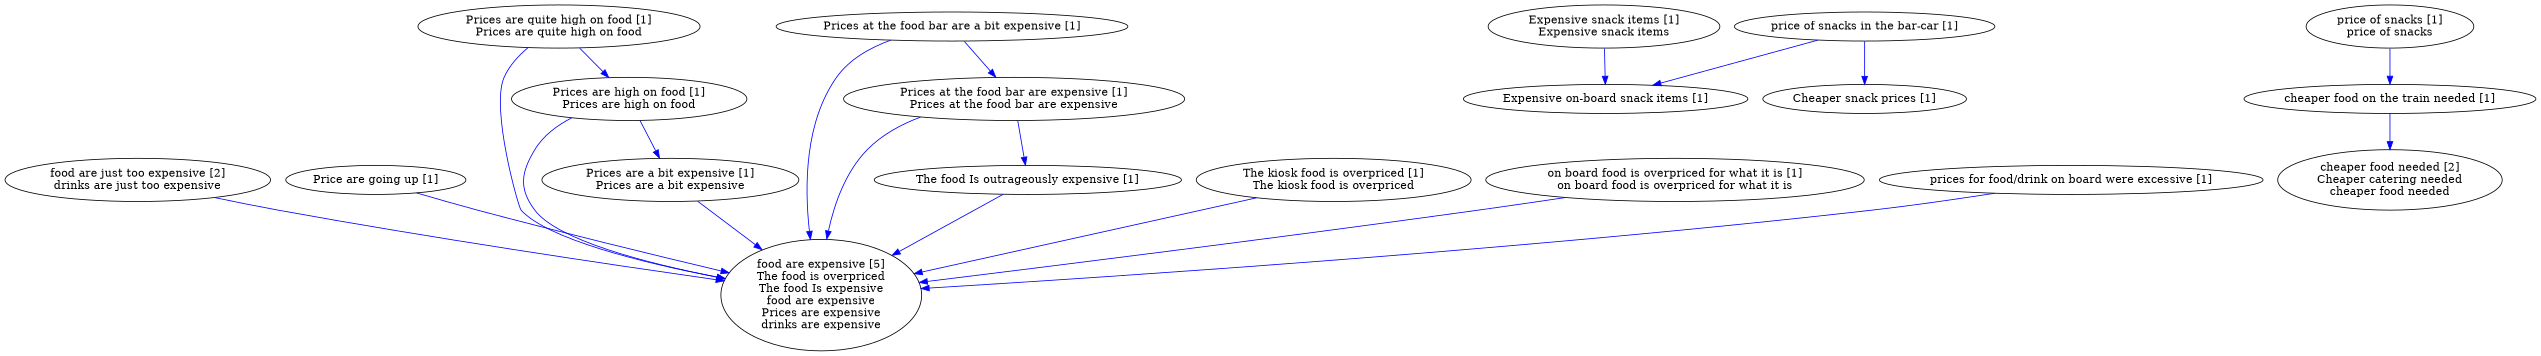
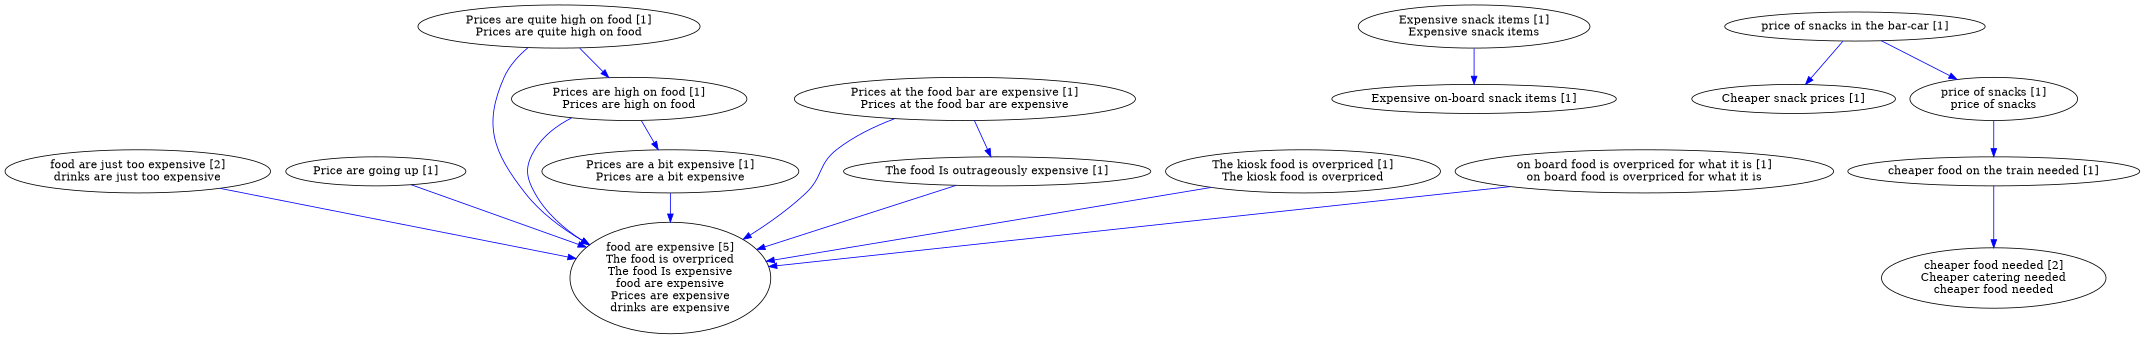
  digraph {
    edge [color=blue]
    "food are just too expensive [2]\ndrinks are just too expensive"
    "food are expensive [5]\nThe food is overpriced\nThe food Is expensive\nfood are expensive\nPrices are expensive\ndrinks are expensive"
    "Expensive snack items [1]\nExpensive snack items"
    "Expensive on-board snack items [1]"
    "Price are going up [1]"
    "Prices are quite high on food [1]\nPrices are quite high on food"
    "Prices are high on food [1]\nPrices are high on food"
    "Prices are a bit expensive [1]\nPrices are a bit expensive"
-   "Prices at the food bar are a bit expensive [1]"
    "Prices at the food bar are expensive [1]\nPrices at the food bar are expensive"
    "The food Is outrageously expensive [1]"
    "The kiosk food is overpriced [1]\nThe kiosk food is overpriced"
    "cheaper food on the train needed [1]"
    "cheaper food needed [2]\nCheaper catering needed\ncheaper food needed"
    "on board food is overpriced for what it is [1]\non board food is overpriced for what it is"
    "price of snacks in the bar-car [1]"
    "Cheaper snack prices [1]"
    "price of snacks [1]\nprice of snacks"
-   "prices for food/drink on board were excessive [1]"
    "food are just too expensive [2]\ndrinks are just too expensive" -> "food are expensive [5]\nThe food is overpriced\nThe food Is expensive\nfood are expensive\nPrices are expensive\ndrinks are expensive"
    "Expensive snack items [1]\nExpensive snack items" -> "Expensive on-board snack items [1]"
    "Price are going up [1]" -> "food are expensive [5]\nThe food is overpriced\nThe food Is expensive\nfood are expensive\nPrices are expensive\ndrinks are expensive"
    "Prices are quite high on food [1]\nPrices are quite high on food" -> "food are expensive [5]\nThe food is overpriced\nThe food Is expensive\nfood are expensive\nPrices are expensive\ndrinks are expensive"
    "Prices are quite high on food [1]\nPrices are quite high on food" -> "Prices are high on food [1]\nPrices are high on food"
    "Prices are high on food [1]\nPrices are high on food" -> "food are expensive [5]\nThe food is overpriced\nThe food Is expensive\nfood are expensive\nPrices are expensive\ndrinks are expensive"
    "Prices are high on food [1]\nPrices are high on food" -> "Prices are a bit expensive [1]\nPrices are a bit expensive"
    "Prices are a bit expensive [1]\nPrices are a bit expensive" -> "food are expensive [5]\nThe food is overpriced\nThe food Is expensive\nfood are expensive\nPrices are expensive\ndrinks are expensive"
-   "Prices at the food bar are a bit expensive [1]" -> "food are expensive [5]\nThe food is overpriced\nThe food Is expensive\nfood are expensive\nPrices are expensive\ndrinks are expensive"
-   "Prices at the food bar are a bit expensive [1]" -> "Prices at the food bar are expensive [1]\nPrices at the food bar are expensive"
    "Prices at the food bar are expensive [1]\nPrices at the food bar are expensive" -> "food are expensive [5]\nThe food is overpriced\nThe food Is expensive\nfood are expensive\nPrices are expensive\ndrinks are expensive"
    "Prices at the food bar are expensive [1]\nPrices at the food bar are expensive" -> "The food Is outrageously expensive [1]"
    "The food Is outrageously expensive [1]" -> "food are expensive [5]\nThe food is overpriced\nThe food Is expensive\nfood are expensive\nPrices are expensive\ndrinks are expensive"
    "The kiosk food is overpriced [1]\nThe kiosk food is overpriced" -> "food are expensive [5]\nThe food is overpriced\nThe food Is expensive\nfood are expensive\nPrices are expensive\ndrinks are expensive"
    "cheaper food on the train needed [1]" -> "cheaper food needed [2]\nCheaper catering needed\ncheaper food needed"
    "on board food is overpriced for what it is [1]\non board food is overpriced for what it is" -> "food are expensive [5]\nThe food is overpriced\nThe food Is expensive\nfood are expensive\nPrices are expensive\ndrinks are expensive"
    "price of snacks in the bar-car [1]" -> "Cheaper snack prices [1]"
-   "price of snacks in the bar-car [1]" -> "Expensive on-board snack items [1]"
+   "price of snacks in the bar-car [1]" -> "price of snacks [1]\nprice of snacks"
    "price of snacks [1]\nprice of snacks" -> "cheaper food on the train needed [1]"
-   "prices for food/drink on board were excessive [1]" -> "food are expensive [5]\nThe food is overpriced\nThe food Is expensive\nfood are expensive\nPrices are expensive\ndrinks are expensive"
  }
